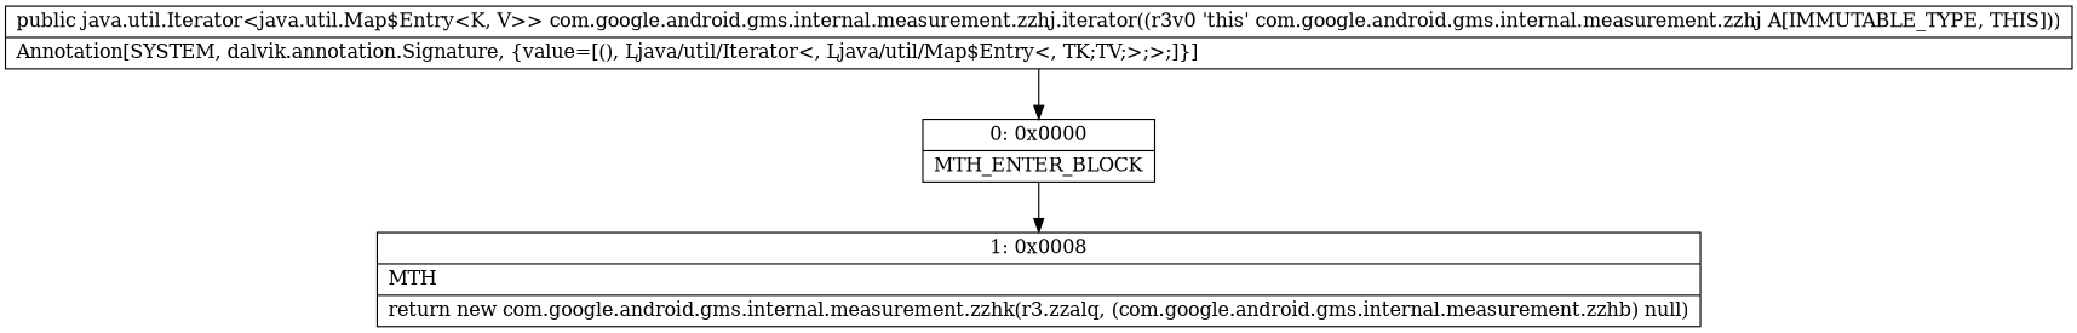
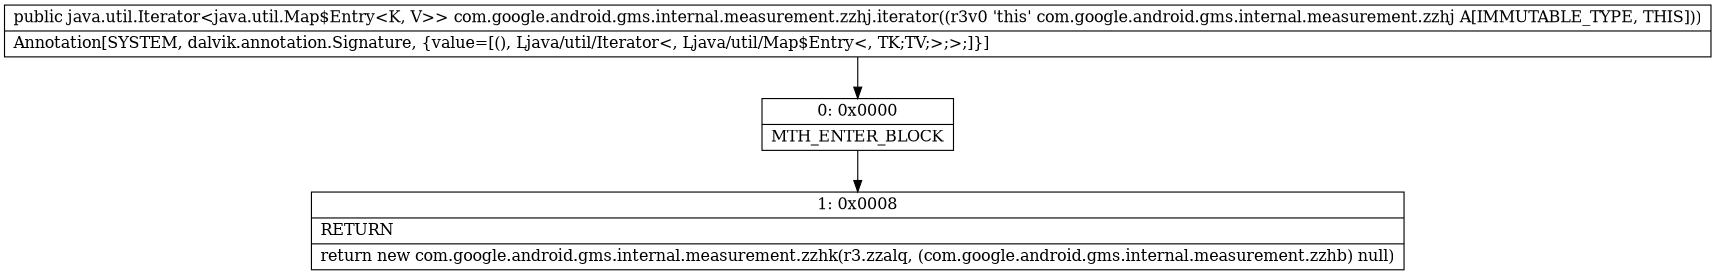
  digraph {
    node [shape=record]
    n1 [label="{0\:\ 0x0000|MTH_ENTER_BLOCK\l}"]
-   n2 [label="{1\:\ 0x0008|MTH\l|return new com.google.android.gms.internal.measurement.zzhk(r3.zzalq, (com.google.android.gms.internal.measurement.zzhb) null)\l}"]
+   n2 [label="{1\:\ 0x0008|RETURN\l|return new com.google.android.gms.internal.measurement.zzhk(r3.zzalq, (com.google.android.gms.internal.measurement.zzhb) null)\l}"]
    n3 [label="{public java.util.Iterator\<java.util.Map$Entry\<K, V\>\> com.google.android.gms.internal.measurement.zzhj.iterator((r3v0 'this' com.google.android.gms.internal.measurement.zzhj A[IMMUTABLE_TYPE, THIS]))  | Annotation[SYSTEM, dalvik.annotation.Signature, \{value=[(), Ljava\/util\/Iterator\<, Ljava\/util\/Map$Entry\<, TK;TV;\>;\>;]\}]\l}"]
    n1 -> n2
    n3 -> n1
  }
